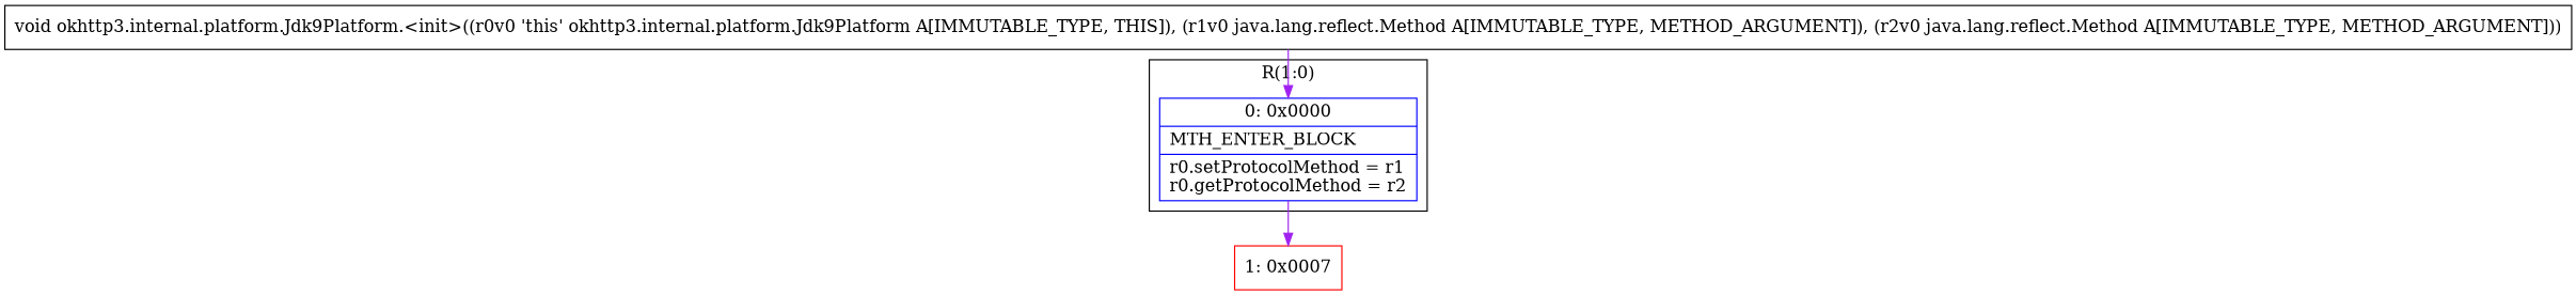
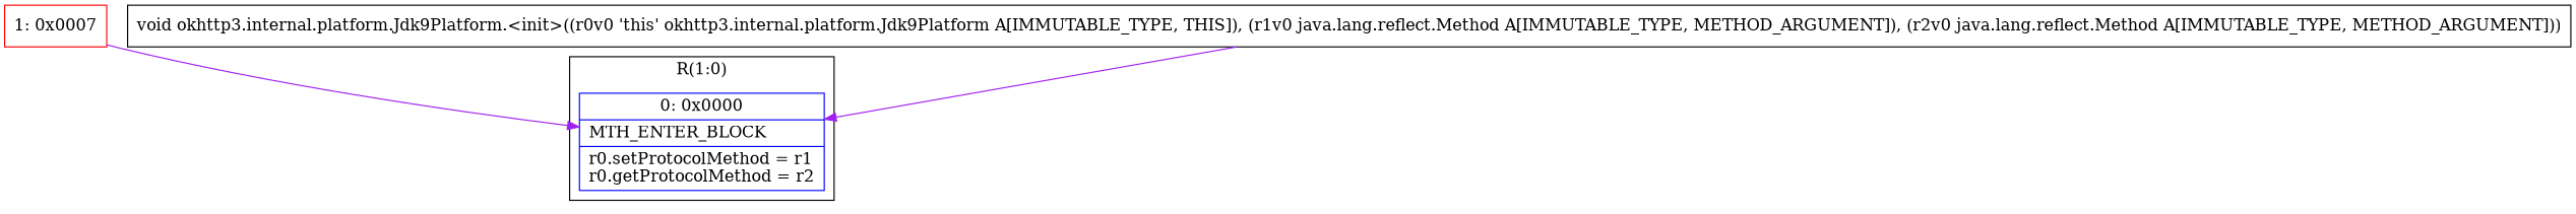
  digraph {
    node [shape=record]
    edge [color=purple]
    n1 [color=blue label="{0\:\ 0x0000|MTH_ENTER_BLOCK\l|r0.setProtocolMethod = r1\lr0.getProtocolMethod = r2\l}"]
    n2 [color=red label="{1\:\ 0x0007}"]
    n3 [label="{void okhttp3.internal.platform.Jdk9Platform.\<init\>((r0v0 'this' okhttp3.internal.platform.Jdk9Platform A[IMMUTABLE_TYPE, THIS]), (r1v0 java.lang.reflect.Method A[IMMUTABLE_TYPE, METHOD_ARGUMENT]), (r2v0 java.lang.reflect.Method A[IMMUTABLE_TYPE, METHOD_ARGUMENT])) }"]
    subgraph cluster_1 {
      label="R(1:0)"
      n1
    }
-   n1 -> n2
+   n2 -> n1
    n3 -> n1
  }
